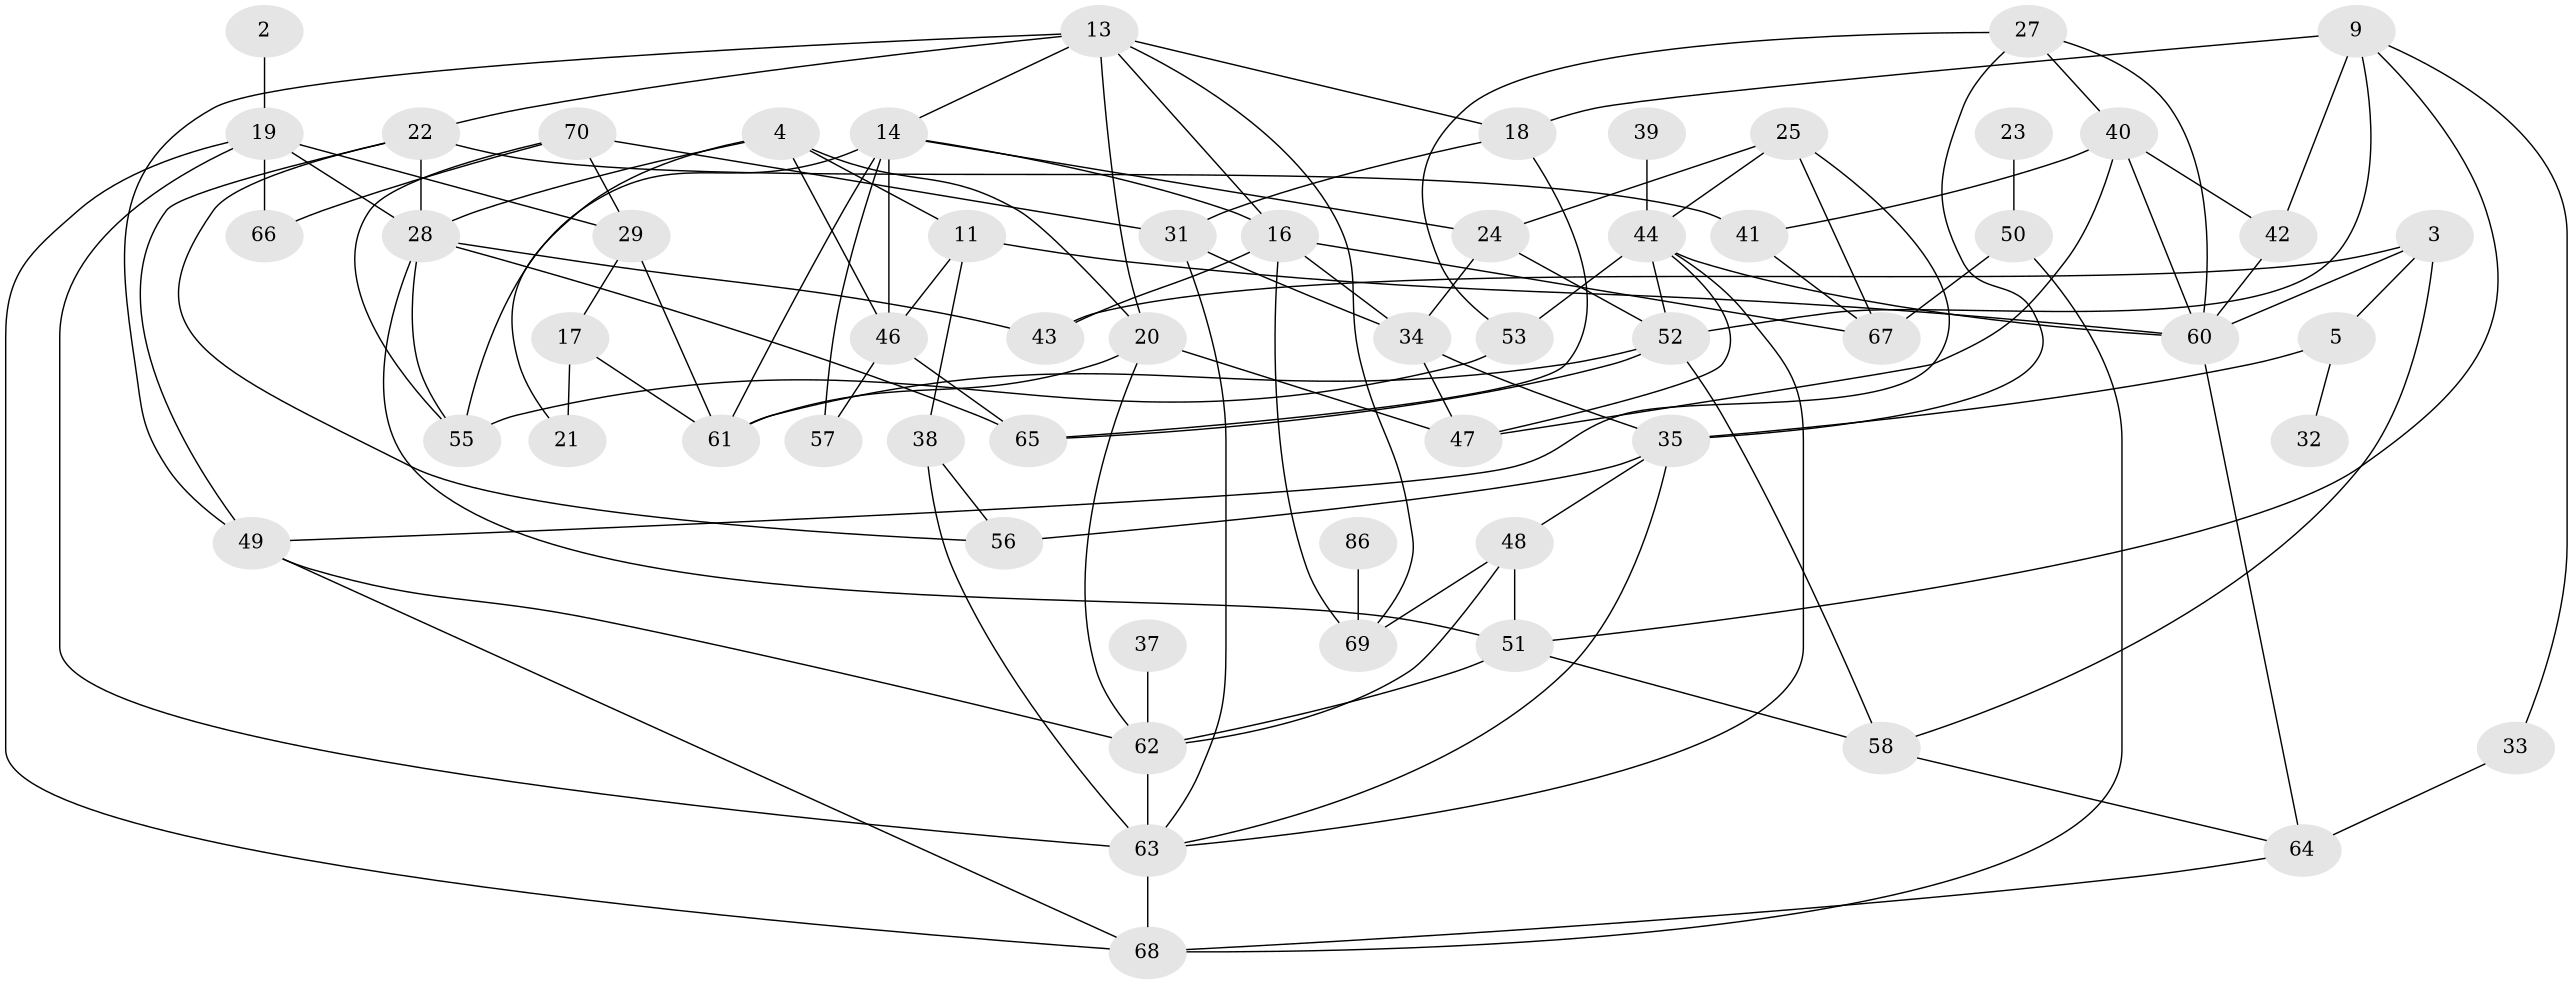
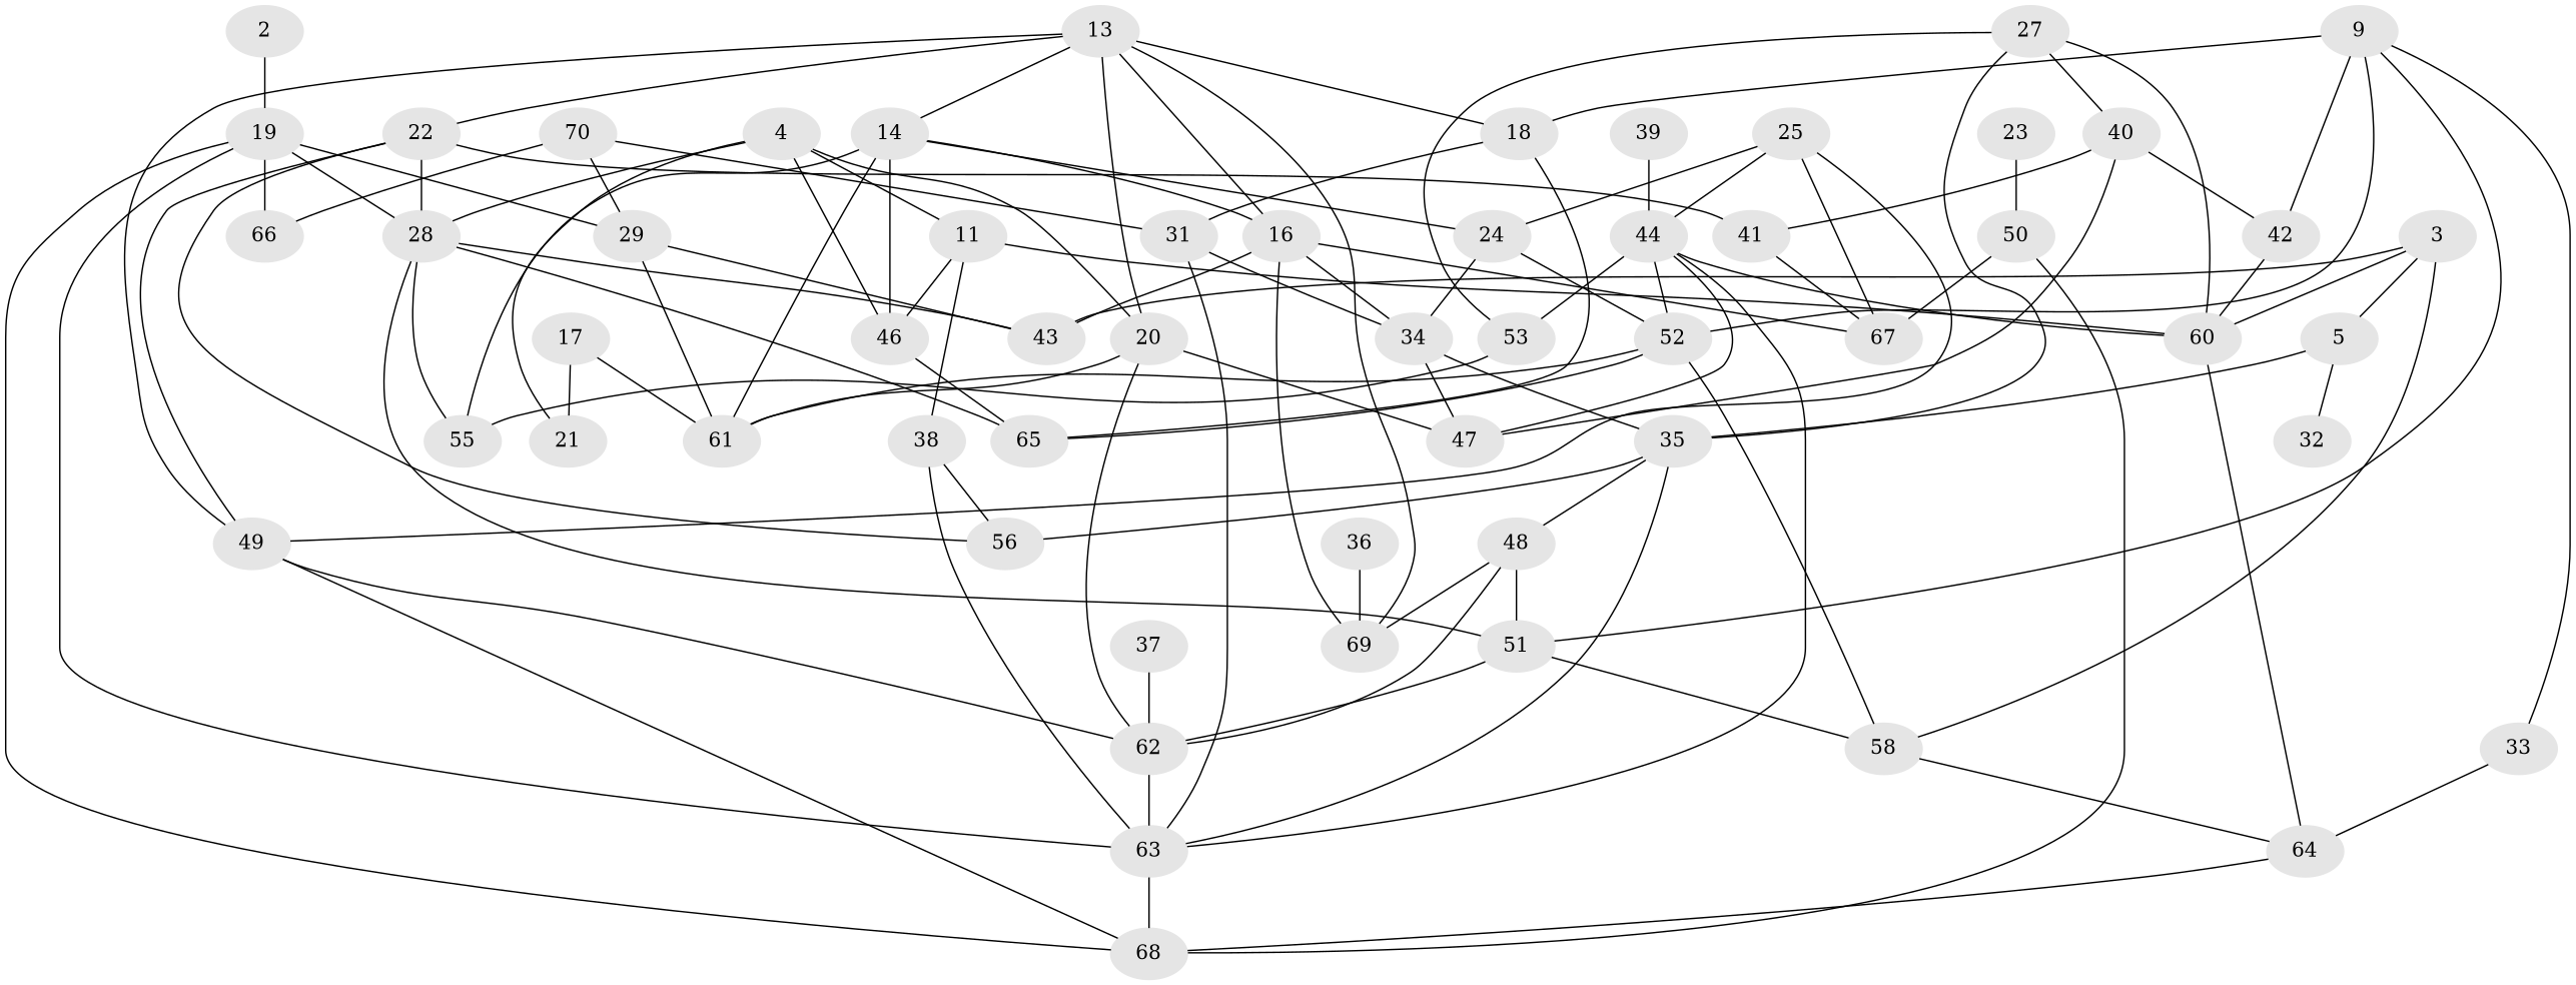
  graph {
    node [color=gray90 style=filled]
    edge [weight=1.0]
    2
    19
    28
    29
    66
    63
    68
    3
    5
    43
    58
    60
    32
    35
    64
    4
    11
    20
    21
    46
    38
    61
    47
    62
    51
    55
    65
-   57
    56
    48
    9
    18
    33
    42
    52
    31
    n37 [label=70]
    34
    13
    14
    16
    22
    49
    n44 [label=69]
    24
    67
    41
    n48 [label=25]
    44
    53
    17
    23
    50
    27
    40
-   36 [label=86]
+   36
    37
    39
    2 -- 19
    19 -- 28 [weight=2.0]
    19 -- 29
    19 -- 66
    19 -- 63
    19 -- 68 [weight=2.0]
    28 -- 43
    28 -- 51
    28 -- 55
    28 -- 65
-   29 -- 17
+   29 -- 43
    29 -- 61
    63 -- 68 [weight=2.0]
    3 -- 5 [weight=2.0]
    3 -- 43 [weight=2.0]
    3 -- 58
    3 -- 60
    5 -- 32
    5 -- 35
    58 -- 64
    60 -- 64
    35 -- 63
    35 -- 56
    35 -- 48
    64 -- 68
    4 -- 28
    4 -- 11
    4 -- 20
    4 -- 21
    4 -- 46
    11 -- 60
    11 -- 46
    11 -- 38
    20 -- 61
    20 -- 47
    20 -- 62
    46 -- 65
-   46 -- 57
    38 -- 63
    38 -- 56
    62 -- 63
    51 -- 58
    51 -- 62
    48 -- 62 [weight=2.0]
    48 -- 51
    48 -- n44
    9 -- 51
    9 -- 18
    9 -- 33
    9 -- 42
    9 -- 52
    18 -- 65
    18 -- 31
    33 -- 64
    42 -- 60
    52 -- 58 [weight=2.0]
    52 -- 61
    52 -- 65
    31 -- 63
    31 -- 34
    n37 -- 29
    n37 -- 66
-   n37 -- 55
    n37 -- 31
    34 -- 35
    34 -- 47
    13 -- 20
    13 -- 18
    13 -- 14
    13 -- 16
    13 -- 22
    13 -- 49
    13 -- n44
    14 -- 46
    14 -- 61
    14 -- 55
-   14 -- 57
    14 -- 16
    14 -- 24
    16 -- 43
    16 -- 34
    16 -- n44
    16 -- 67
    22 -- 28
    22 -- 56
    22 -- 49
    22 -- 41
    49 -- 68
    49 -- 62 [weight=2.0]
    24 -- 52
    24 -- 34
    41 -- 67
    n48 -- 49
    n48 -- 24
    n48 -- 67
    n48 -- 44
    44 -- 63
    44 -- 60
    44 -- 47
    44 -- 52
    44 -- 53 [weight=2.0]
    53 -- 55
    17 -- 21
    17 -- 61
    23 -- 50
    50 -- 68
    50 -- 67
    27 -- 60
    27 -- 35
    27 -- 53
    27 -- 40
-   40 -- 60 [weight=2.0]
    40 -- 47
    40 -- 42
    40 -- 41
    36 -- n44
    37 -- 62
    39 -- 44
  }
